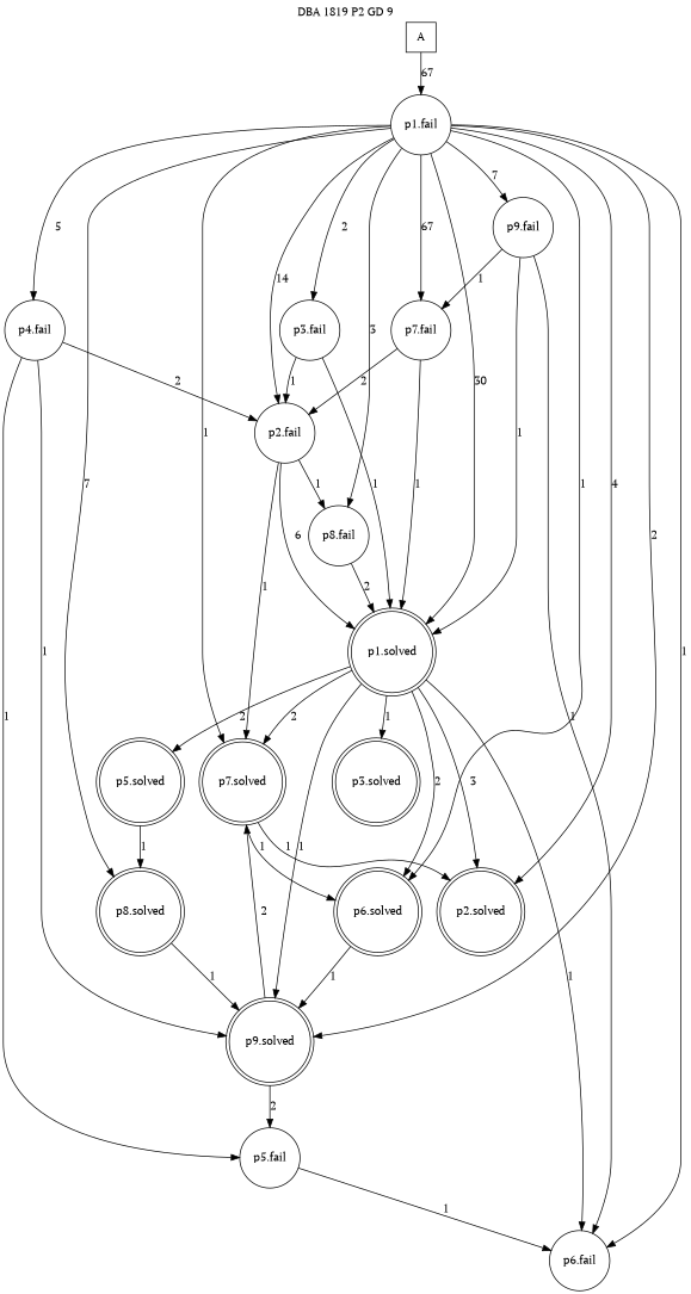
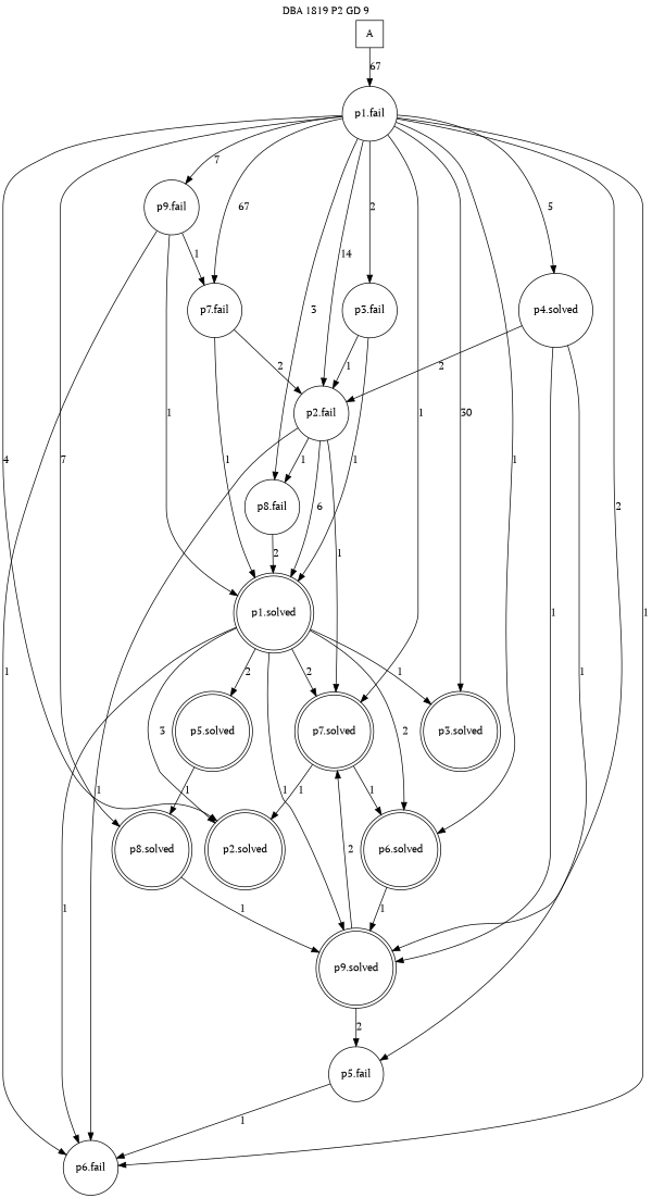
  digraph {
    fontname="PT Serif"
    label=" DBA 1819 P2 GD 9 "
    labelloc=tl
    rankdir=TB
    node [fontname="PT Serif" shape=circle]
    edge [fontname="PT Serif"]
    n1 [label=A shape=square]
    n2 [label="p1.fail"]
-   n3 [label="p4.fail"]
+   n3 [label="p4.solved"]
    n4 [label="p2.fail"]
    n5 [label="p9.fail"]
    n6 [label="p7.fail"]
    n7 [label="p1.solved" shape=doublecircle]
    n8 [label="p2.solved" shape=doublecircle]
    n9 [label="p7.solved" shape=doublecircle]
    n10 [label="p6.fail"]
    n11 [label="p3.fail"]
    n12 [label="p6.solved" shape=doublecircle]
    n13 [label="p8.fail"]
    n14 [label="p9.solved" shape=doublecircle]
    n15 [label="p8.solved" shape=doublecircle]
    n16 [label="p5.fail"]
    n17 [label="p5.solved" shape=doublecircle]
    n18 [label="p3.solved" shape=doublecircle]
    n1 -> n2 [label=67]
    n2 -> n3 [label=5]
    n2 -> n4 [label=14]
    n2 -> n5 [label=7]
    n2 -> n6 [label=67]
-   n2 -> n7 [label=30]
+   n2 -> n18 [label=30]
    n2 -> n8 [label=4]
    n2 -> n9 [label=1]
    n2 -> n10 [label=1]
    n2 -> n11 [label=2]
    n2 -> n12 [label=1]
    n2 -> n13 [label=3]
    n2 -> n14 [label=2]
    n2 -> n15 [label=7]
    n3 -> n4 [label=2]
    n3 -> n14 [label=1]
    n3 -> n16 [label=1]
    n4 -> n7 [label=6]
    n4 -> n9 [label=1]
+   n4 -> n10 [label=1]
    n4 -> n13 [label=1]
    n5 -> n6 [label=1]
    n5 -> n7 [label=1]
    n5 -> n10 [label=1]
    n6 -> n4 [label=2]
    n6 -> n7 [label=1]
    n7 -> n8 [label=3]
    n7 -> n9 [label=2]
    n7 -> n10 [label=1]
    n7 -> n12 [label=2]
    n7 -> n14 [label=1]
    n7 -> n17 [label=2]
    n7 -> n18 [label=1]
    n9 -> n8 [label=1]
    n9 -> n12 [label=1]
    n11 -> n4 [label=1]
    n11 -> n7 [label=1]
    n12 -> n14 [label=1]
    n13 -> n7 [label=2]
    n14 -> n9 [label=2]
    n14 -> n16 [label=2]
    n15 -> n14 [label=1]
    n16 -> n10 [label=1]
    n17 -> n15 [label=1]
  }
